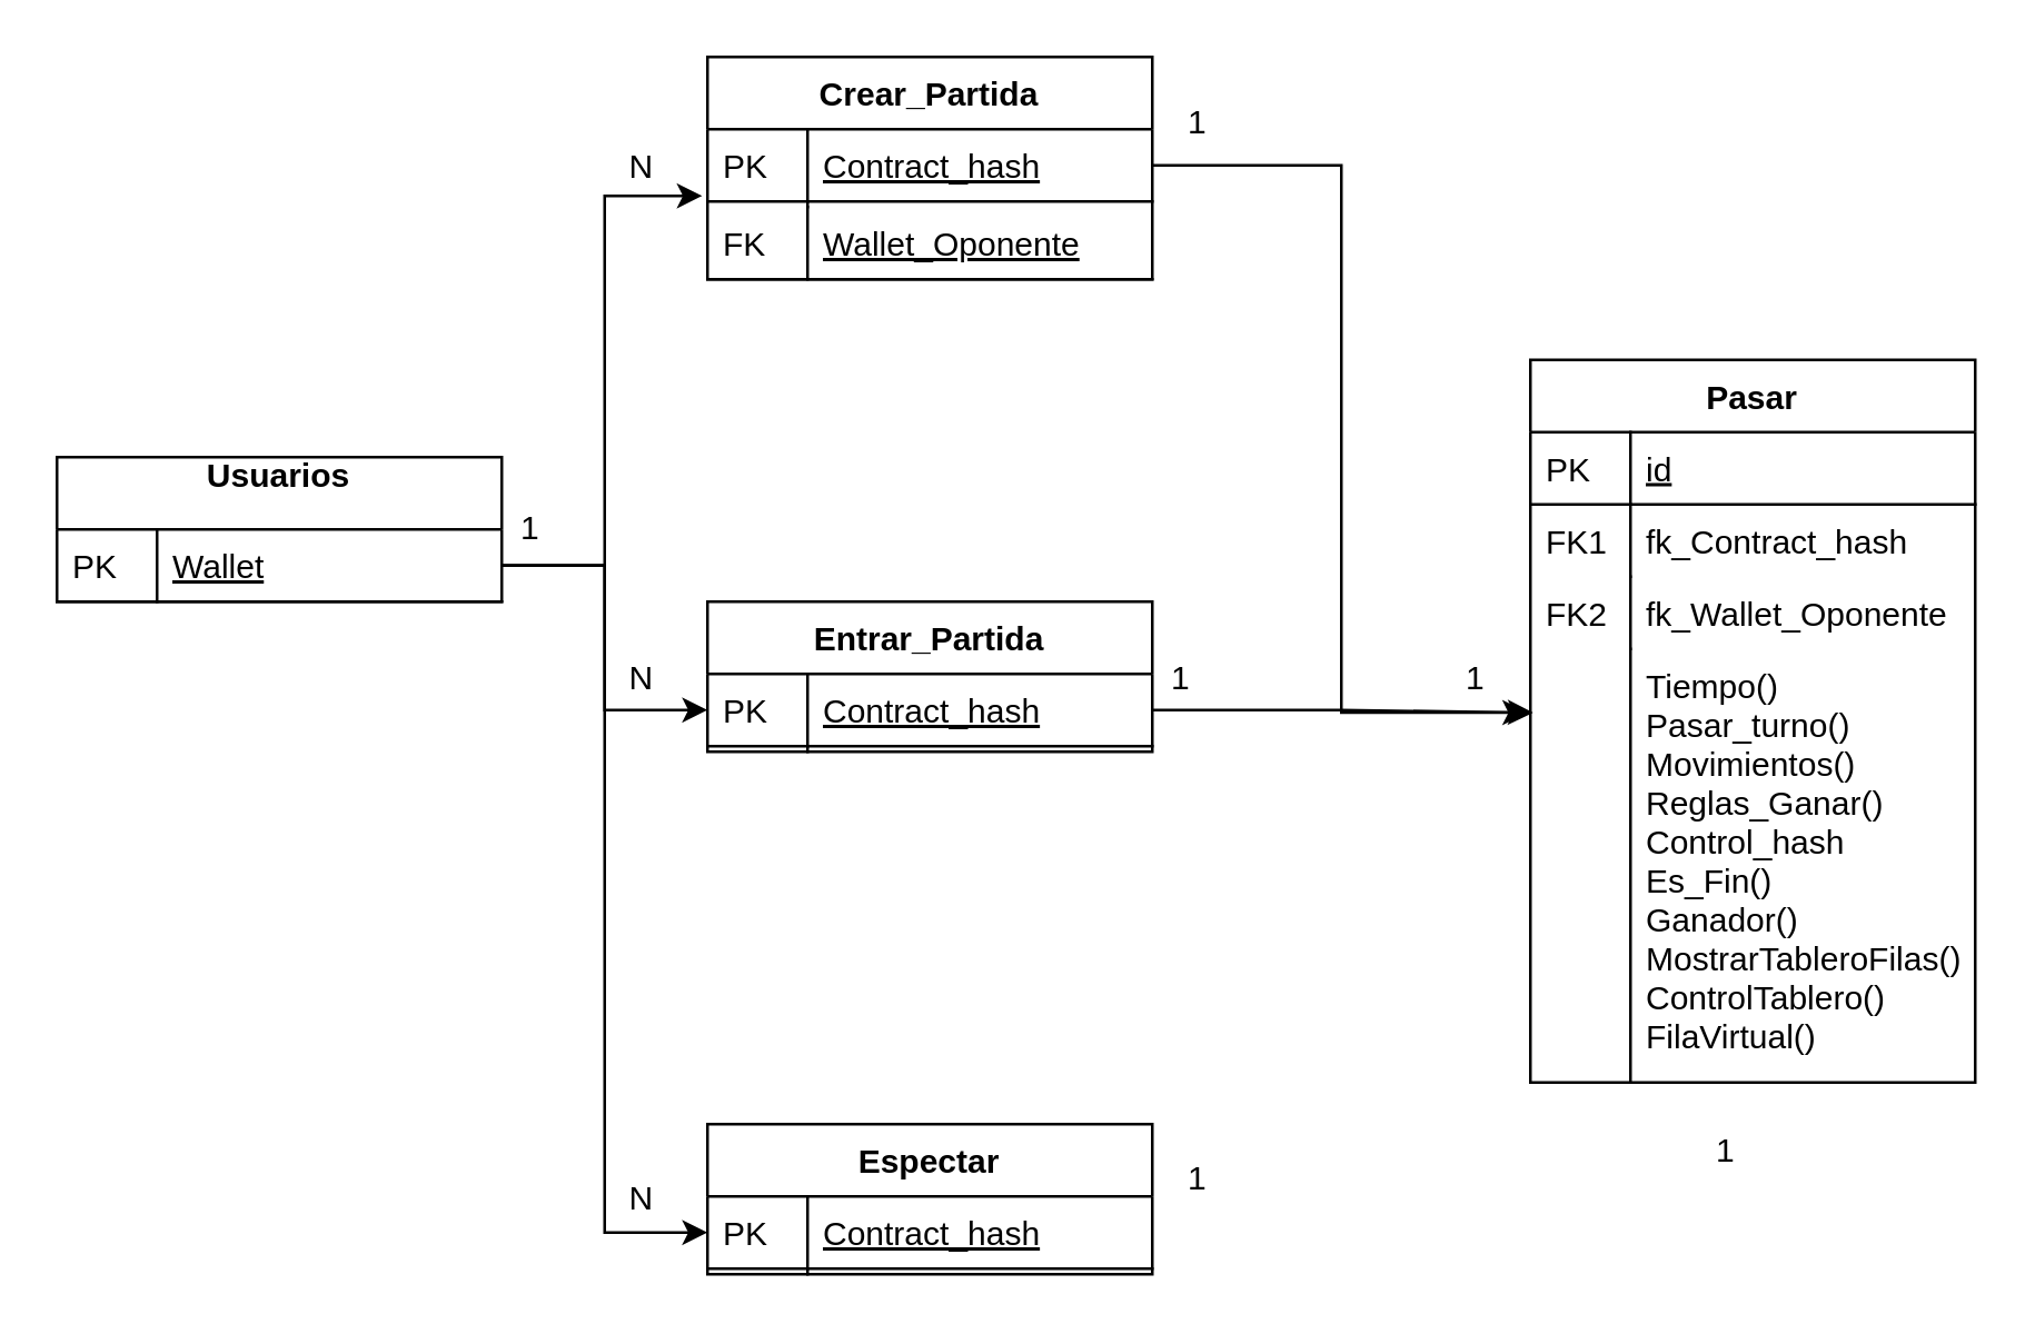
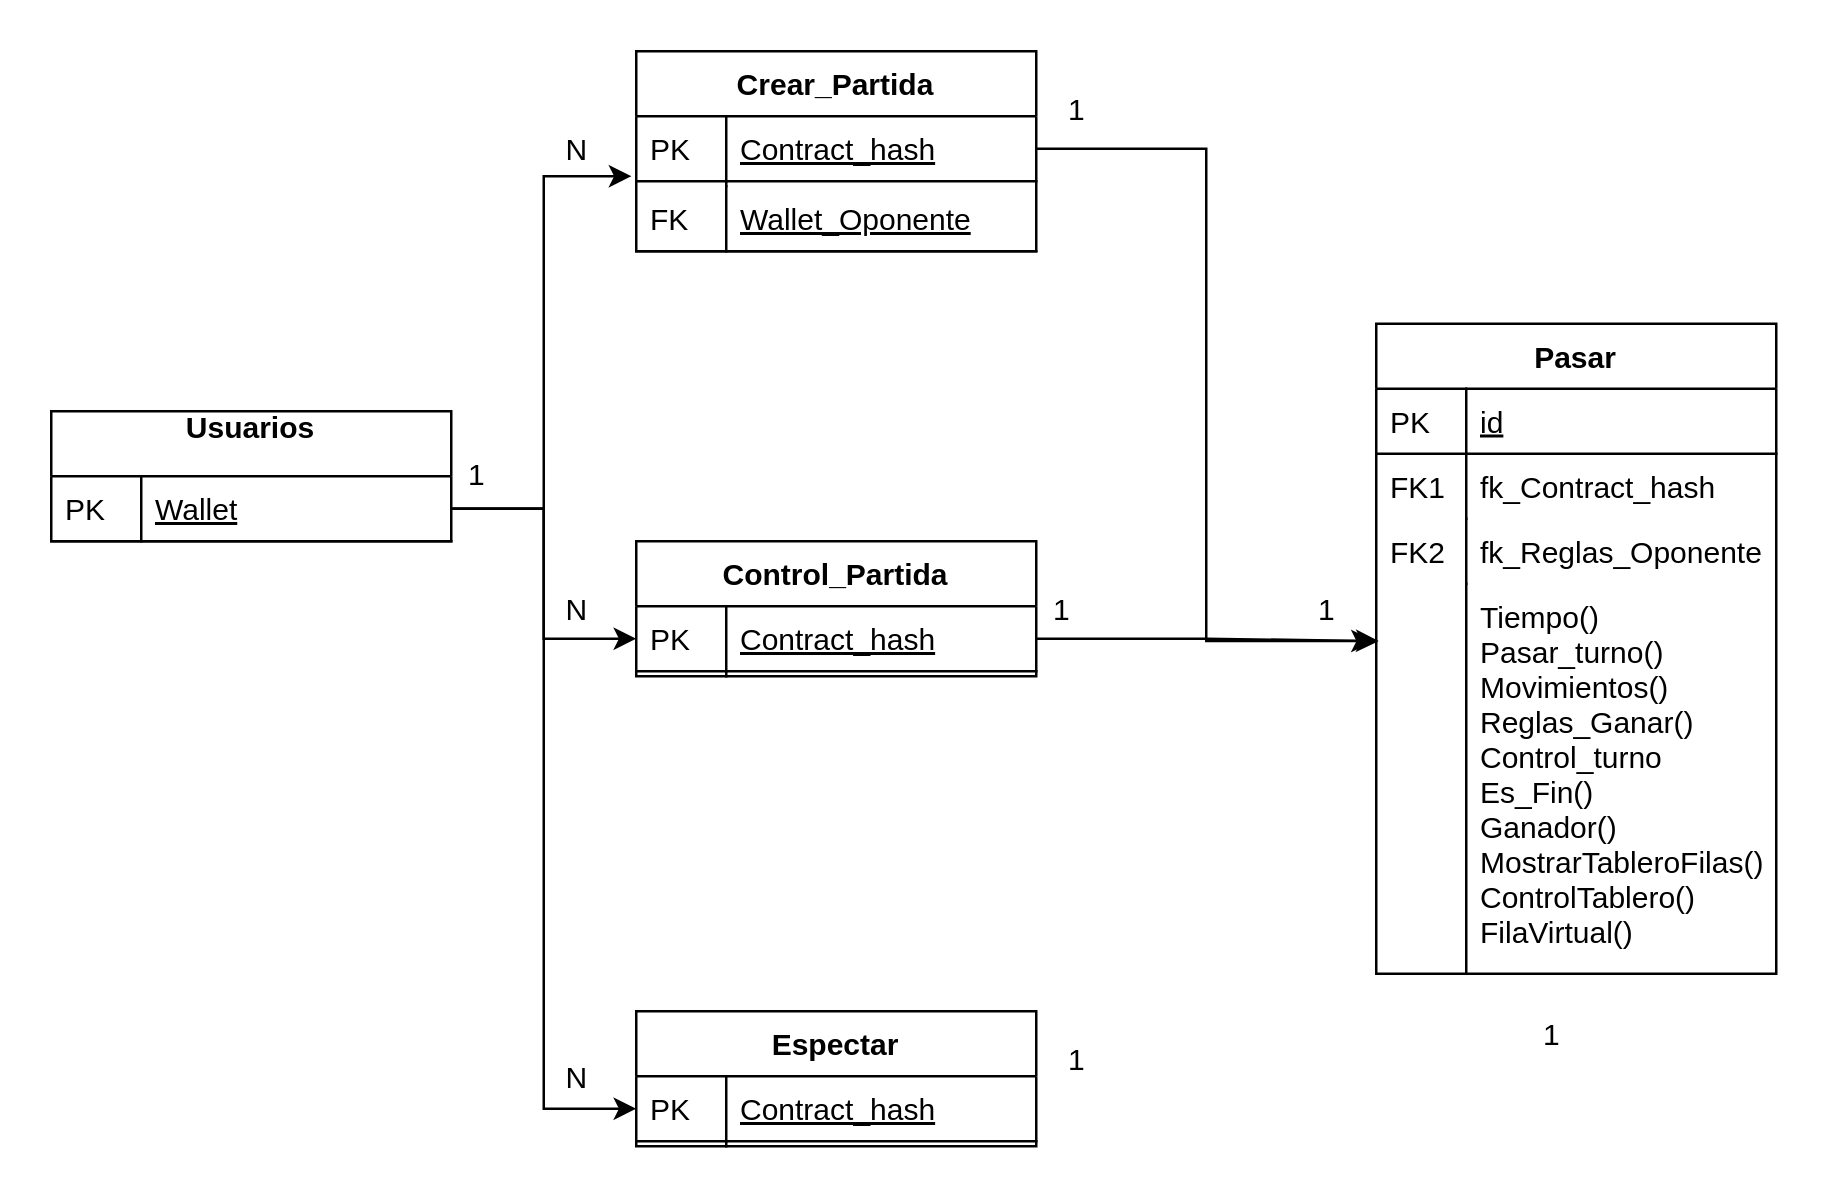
  <mxCell id="0" />
  <mxCell id="1" parent="0" />
  <mxCell id="2" value="Crear_Partida" style="swimlane;fontStyle=1;childLayout=stackLayout;horizontal=1;startSize=26;horizontalStack=0;resizeParent=1;resizeLast=0;collapsible=1;marginBottom=0;rounded=0;shadow=0;strokeWidth=1;" parent="1" vertex="1"><mxGeometry x="254" width="160" height="80" as="geometry" y="20"><mxRectangle x="20" y="80" width="160" height="26" as="alternateBounds" /></mxGeometry></mxCell>
  <mxCell id="3" value="Contract_hash&#10;" style="shape=partialRectangle;top=0;left=0;right=0;bottom=1;align=left;verticalAlign=top;fillColor=none;spacingLeft=40;spacingRight=4;overflow=hidden;rotatable=0;points=[[0,0.5],[1,0.5]];portConstraint=eastwest;dropTarget=0;rounded=0;shadow=0;strokeWidth=1;fontStyle=4" parent="2" vertex="1"><mxGeometry y="26" width="160" height="26" as="geometry" /></mxCell>
  <mxCell id="4" value="PK" style="shape=partialRectangle;top=0;left=0;bottom=0;fillColor=none;align=left;verticalAlign=top;spacingLeft=4;spacingRight=4;overflow=hidden;rotatable=0;points=[];portConstraint=eastwest;part=1;" parent="3" vertex="1" connectable="0"><mxGeometry width="36" height="26" as="geometry" /></mxCell>
  <mxCell id="5" value="" style="shape=partialRectangle;top=0;left=0;right=0;bottom=0;align=left;verticalAlign=top;fillColor=none;spacingLeft=40;spacingRight=4;overflow=hidden;rotatable=0;points=[[0,0.5],[1,0.5]];portConstraint=eastwest;dropTarget=0;rounded=0;shadow=0;strokeWidth=1;" parent="2" vertex="1"><mxGeometry y="52" width="160" height="2" as="geometry" /></mxCell>
  <mxCell id="6" value="" style="shape=partialRectangle;top=0;left=0;bottom=0;fillColor=none;align=left;verticalAlign=top;spacingLeft=4;spacingRight=4;overflow=hidden;rotatable=0;points=[];portConstraint=eastwest;part=1;" parent="5" vertex="1" connectable="0"><mxGeometry width="36" height="2.0" as="geometry" /></mxCell>
  <mxCell id="7" value="Wallet_Oponente" style="shape=partialRectangle;top=0;left=0;right=0;bottom=1;align=left;verticalAlign=top;fillColor=none;spacingLeft=40;spacingRight=4;overflow=hidden;rotatable=0;points=[[0,0.5],[1,0.5]];portConstraint=eastwest;dropTarget=0;rounded=0;shadow=0;strokeWidth=1;fontStyle=4" vertex="1" parent="2"><mxGeometry y="54" width="160" height="26" as="geometry" /></mxCell>
  <mxCell id="8" value="FK" style="shape=partialRectangle;top=0;left=0;bottom=0;fillColor=none;align=left;verticalAlign=top;spacingLeft=4;spacingRight=4;overflow=hidden;rotatable=0;points=[];portConstraint=eastwest;part=1;" vertex="1" connectable="0" parent="7"><mxGeometry width="36" height="26" as="geometry" /></mxCell>
  <mxCell id="9" value="Usuarios&#10;" style="swimlane;fontStyle=1;childLayout=stackLayout;horizontal=1;startSize=26;horizontalStack=0;resizeParent=1;resizeLast=0;collapsible=1;marginBottom=0;rounded=0;shadow=0;strokeWidth=1;points=[[0,0,0,0,0],[0,0.25,0,0,0],[0,0.5,0,0,0],[0,0.75,0,0,0],[0,1,0,0,0],[0.25,0,0,0,0],[0.25,1,0,0,0],[0.5,0,0,0,0],[0.5,1,0,0,0],[0.75,0,0,0,0],[0.75,1,0,0,0],[1,0,0,0,0],[1,0.25,0,0,0],[1,0.5,0,0,0],[1,0.75,0,0,0],[1,1,0,0,0]];" parent="1" vertex="1"><mxGeometry y="164" width="160" height="52" as="geometry" x="20"><mxRectangle x="260" y="80" width="160" height="26" as="alternateBounds" /></mxGeometry></mxCell>
  <mxCell id="10" value="Wallet" style="shape=partialRectangle;top=0;left=0;right=0;bottom=1;align=left;verticalAlign=top;fillColor=none;spacingLeft=40;spacingRight=4;overflow=hidden;rotatable=0;points=[[0,0.5],[1,0.5]];portConstraint=eastwest;dropTarget=0;rounded=0;shadow=0;strokeWidth=1;fontStyle=4" parent="9" vertex="1"><mxGeometry y="26" width="160" height="26" as="geometry" /></mxCell>
  <mxCell id="11" value="PK" style="shape=partialRectangle;top=0;left=0;bottom=0;fillColor=none;align=left;verticalAlign=top;spacingLeft=4;spacingRight=4;overflow=hidden;rotatable=0;points=[];portConstraint=eastwest;part=1;" parent="10" vertex="1" connectable="0"><mxGeometry width="36" height="26" as="geometry" /></mxCell>
  <mxCell id="12" value="Pasar" style="swimlane;fontStyle=1;childLayout=stackLayout;horizontal=1;startSize=26;horizontalStack=0;resizeParent=1;resizeLast=0;collapsible=1;marginBottom=0;rounded=0;shadow=0;strokeWidth=1;" parent="1" vertex="1"><mxGeometry x="550" y="129" width="160" height="260" as="geometry"><mxRectangle x="260" y="270" width="160" height="26" as="alternateBounds" /></mxGeometry></mxCell>
  <mxCell id="13" value="id" style="shape=partialRectangle;top=0;left=0;right=0;bottom=1;align=left;verticalAlign=top;fillColor=none;spacingLeft=40;spacingRight=4;overflow=hidden;rotatable=0;points=[[0,0.5],[1,0.5]];portConstraint=eastwest;dropTarget=0;rounded=0;shadow=0;strokeWidth=1;fontStyle=4" parent="12" vertex="1"><mxGeometry y="26" width="160" height="26" as="geometry" /></mxCell>
  <mxCell id="14" value="PK" style="shape=partialRectangle;top=0;left=0;bottom=0;fillColor=none;align=left;verticalAlign=top;spacingLeft=4;spacingRight=4;overflow=hidden;rotatable=0;points=[];portConstraint=eastwest;part=1;" parent="13" vertex="1" connectable="0"><mxGeometry width="36" height="26" as="geometry" /></mxCell>
  <mxCell id="15" value="fk_Contract_hash" style="shape=partialRectangle;top=0;left=0;right=0;bottom=0;align=left;verticalAlign=top;fillColor=none;spacingLeft=40;spacingRight=4;overflow=hidden;rotatable=0;points=[[0,0.5],[1,0.5]];portConstraint=eastwest;dropTarget=0;rounded=0;shadow=0;strokeWidth=1;" parent="12" vertex="1"><mxGeometry y="52" width="160" height="26" as="geometry" /></mxCell>
  <mxCell id="16" value="FK1" style="shape=partialRectangle;top=0;left=0;bottom=0;fillColor=none;align=left;verticalAlign=top;spacingLeft=4;spacingRight=4;overflow=hidden;rotatable=0;points=[];portConstraint=eastwest;part=1;" parent="15" vertex="1" connectable="0"><mxGeometry width="36" height="26" as="geometry" /></mxCell>
- <mxCell id="17" value="fk_Wallet_Oponente" style="shape=partialRectangle;top=0;left=0;right=0;bottom=0;align=left;verticalAlign=top;fillColor=none;spacingLeft=40;spacingRight=4;overflow=hidden;rotatable=0;points=[[0,0.5],[1,0.5]];portConstraint=eastwest;dropTarget=0;rounded=0;shadow=0;strokeWidth=1;" vertex="1" parent="12"><mxGeometry y="78" width="160" height="26" as="geometry" /></mxCell>
+ <mxCell id="17" value="fk_Reglas_Oponente" style="shape=partialRectangle;top=0;left=0;right=0;bottom=0;align=left;verticalAlign=top;fillColor=none;spacingLeft=40;spacingRight=4;overflow=hidden;rotatable=0;points=[[0,0.5],[1,0.5]];portConstraint=eastwest;dropTarget=0;rounded=0;shadow=0;strokeWidth=1;" vertex="1" parent="12"><mxGeometry y="78" width="160" height="26" as="geometry" /></mxCell>
  <mxCell id="18" value="FK2" style="shape=partialRectangle;top=0;left=0;bottom=0;fillColor=none;align=left;verticalAlign=top;spacingLeft=4;spacingRight=4;overflow=hidden;rotatable=0;points=[];portConstraint=eastwest;part=1;" vertex="1" connectable="0" parent="17"><mxGeometry width="36" height="26" as="geometry" /></mxCell>
- <mxCell id="19" value="Tiempo()&#10;Pasar_turno()&#10;Movimientos()&#10;Reglas_Ganar()&#10;Control_hash&#10;Es_Fin()&#10;Ganador()&#10;MostrarTableroFilas()&#10;ControlTablero()&#10;FilaVirtual()" style="shape=partialRectangle;top=0;left=0;right=0;bottom=0;align=left;verticalAlign=top;fillColor=none;spacingLeft=40;spacingRight=4;overflow=hidden;rotatable=0;points=[[0,0.5],[1,0.5]];portConstraint=eastwest;dropTarget=0;rounded=0;shadow=0;strokeWidth=1;" parent="12" vertex="1"><mxGeometry y="104" width="160" height="156" as="geometry" /></mxCell>
+ <mxCell id="19" value="Tiempo()&#10;Pasar_turno()&#10;Movimientos()&#10;Reglas_Ganar()&#10;Control_turno&#10;Es_Fin()&#10;Ganador()&#10;MostrarTableroFilas()&#10;ControlTablero()&#10;FilaVirtual()" style="shape=partialRectangle;top=0;left=0;right=0;bottom=0;align=left;verticalAlign=top;fillColor=none;spacingLeft=40;spacingRight=4;overflow=hidden;rotatable=0;points=[[0,0.5],[1,0.5]];portConstraint=eastwest;dropTarget=0;rounded=0;shadow=0;strokeWidth=1;" parent="12" vertex="1"><mxGeometry y="104" width="160" height="156" as="geometry" /></mxCell>
  <mxCell id="20" value="" style="shape=partialRectangle;top=0;left=0;bottom=0;fillColor=none;align=left;verticalAlign=top;spacingLeft=4;spacingRight=4;overflow=hidden;rotatable=0;points=[];portConstraint=eastwest;part=1;" parent="19" vertex="1" connectable="0"><mxGeometry width="36" height="156" as="geometry" /></mxCell>
- <mxCell id="21" value="Entrar_Partida" style="swimlane;fontStyle=1;childLayout=stackLayout;horizontal=1;startSize=26;horizontalStack=0;resizeParent=1;resizeLast=0;collapsible=1;marginBottom=0;rounded=0;shadow=0;strokeWidth=1;" vertex="1" parent="1"><mxGeometry x="254" y="216" width="160" height="54" as="geometry"><mxRectangle x="20" y="80" width="160" height="26" as="alternateBounds" /></mxGeometry></mxCell>
+ <mxCell id="21" value="Control_Partida" style="swimlane;fontStyle=1;childLayout=stackLayout;horizontal=1;startSize=26;horizontalStack=0;resizeParent=1;resizeLast=0;collapsible=1;marginBottom=0;rounded=0;shadow=0;strokeWidth=1;" vertex="1" parent="1"><mxGeometry x="254" y="216" width="160" height="54" as="geometry"><mxRectangle x="20" y="80" width="160" height="26" as="alternateBounds" /></mxGeometry></mxCell>
  <mxCell id="22" value="Contract_hash&#10;" style="shape=partialRectangle;top=0;left=0;right=0;bottom=1;align=left;verticalAlign=top;fillColor=none;spacingLeft=40;spacingRight=4;overflow=hidden;rotatable=0;points=[[0,0.5],[1,0.5]];portConstraint=eastwest;dropTarget=0;rounded=0;shadow=0;strokeWidth=1;fontStyle=4" vertex="1" parent="21"><mxGeometry y="26" width="160" height="26" as="geometry" /></mxCell>
  <mxCell id="23" value="PK" style="shape=partialRectangle;top=0;left=0;bottom=0;fillColor=none;align=left;verticalAlign=top;spacingLeft=4;spacingRight=4;overflow=hidden;rotatable=0;points=[];portConstraint=eastwest;part=1;" vertex="1" connectable="0" parent="22"><mxGeometry width="36" height="26" as="geometry" /></mxCell>
  <mxCell id="24" value="" style="shape=partialRectangle;top=0;left=0;right=0;bottom=0;align=left;verticalAlign=top;fillColor=none;spacingLeft=40;spacingRight=4;overflow=hidden;rotatable=0;points=[[0,0.5],[1,0.5]];portConstraint=eastwest;dropTarget=0;rounded=0;shadow=0;strokeWidth=1;" vertex="1" parent="21"><mxGeometry y="52" width="160" height="2" as="geometry" /></mxCell>
  <mxCell id="25" value="" style="shape=partialRectangle;top=0;left=0;bottom=0;fillColor=none;align=left;verticalAlign=top;spacingLeft=4;spacingRight=4;overflow=hidden;rotatable=0;points=[];portConstraint=eastwest;part=1;" vertex="1" connectable="0" parent="24"><mxGeometry width="36" height="2.0" as="geometry" /></mxCell>
  <mxCell id="26" style="edgeStyle=orthogonalEdgeStyle;rounded=0;orthogonalLoop=1;jettySize=auto;html=1;exitX=1;exitY=0.5;exitDx=0;exitDy=0;entryX=-0.012;entryY=0.923;entryDx=0;entryDy=0;entryPerimeter=0;" edge="1" parent="1" source="10" target="3"><mxGeometry relative="1" as="geometry" /></mxCell>
  <mxCell id="27" value="1" style="text;html=1;resizable=0;autosize=1;align=center;verticalAlign=middle;points=[];fillColor=none;strokeColor=none;rounded=0;" vertex="1" parent="1"><mxGeometry x="180" y="180" width="20" height="20" as="geometry" /></mxCell>
  <mxCell id="28" value="N" style="text;html=1;resizable=0;autosize=1;align=center;verticalAlign=middle;points=[];fillColor=none;strokeColor=none;rounded=0;" vertex="1" parent="1"><mxGeometry x="220" y="50" width="20" height="20" as="geometry" /></mxCell>
  <mxCell id="29" value="N" style="text;html=1;resizable=0;autosize=1;align=center;verticalAlign=middle;points=[];fillColor=none;strokeColor=none;rounded=0;" vertex="1" parent="1"><mxGeometry x="220" y="234" width="20" height="20" as="geometry" /></mxCell>
  <mxCell id="30" value="Espectar" style="swimlane;fontStyle=1;childLayout=stackLayout;horizontal=1;startSize=26;horizontalStack=0;resizeParent=1;resizeLast=0;collapsible=1;marginBottom=0;rounded=0;shadow=0;strokeWidth=1;" vertex="1" parent="1"><mxGeometry x="254" y="404" width="160" height="54" as="geometry"><mxRectangle x="20" y="80" width="160" height="26" as="alternateBounds" /></mxGeometry></mxCell>
  <mxCell id="31" value="Contract_hash&#10;" style="shape=partialRectangle;top=0;left=0;right=0;bottom=1;align=left;verticalAlign=top;fillColor=none;spacingLeft=40;spacingRight=4;overflow=hidden;rotatable=0;points=[[0,0.5],[1,0.5]];portConstraint=eastwest;dropTarget=0;rounded=0;shadow=0;strokeWidth=1;fontStyle=4" vertex="1" parent="30"><mxGeometry y="26" width="160" height="26" as="geometry" /></mxCell>
  <mxCell id="32" value="PK" style="shape=partialRectangle;top=0;left=0;bottom=0;fillColor=none;align=left;verticalAlign=top;spacingLeft=4;spacingRight=4;overflow=hidden;rotatable=0;points=[];portConstraint=eastwest;part=1;" vertex="1" connectable="0" parent="31"><mxGeometry width="36" height="26" as="geometry" /></mxCell>
  <mxCell id="33" value="" style="shape=partialRectangle;top=0;left=0;right=0;bottom=0;align=left;verticalAlign=top;fillColor=none;spacingLeft=40;spacingRight=4;overflow=hidden;rotatable=0;points=[[0,0.5],[1,0.5]];portConstraint=eastwest;dropTarget=0;rounded=0;shadow=0;strokeWidth=1;" vertex="1" parent="30"><mxGeometry y="52" width="160" height="2" as="geometry" /></mxCell>
  <mxCell id="34" value="" style="shape=partialRectangle;top=0;left=0;bottom=0;fillColor=none;align=left;verticalAlign=top;spacingLeft=4;spacingRight=4;overflow=hidden;rotatable=0;points=[];portConstraint=eastwest;part=1;" vertex="1" connectable="0" parent="33"><mxGeometry width="36" height="2.0" as="geometry" /></mxCell>
  <mxCell id="35" style="edgeStyle=orthogonalEdgeStyle;rounded=0;orthogonalLoop=1;jettySize=auto;html=1;exitX=1;exitY=0.5;exitDx=0;exitDy=0;" edge="1" parent="1" source="10" target="31"><mxGeometry relative="1" as="geometry" /></mxCell>
  <mxCell id="36" value="N" style="text;html=1;resizable=0;autosize=1;align=center;verticalAlign=middle;points=[];fillColor=none;strokeColor=none;rounded=0;" vertex="1" parent="1"><mxGeometry x="220" y="421" width="20" height="20" as="geometry" /></mxCell>
  <mxCell id="37" style="edgeStyle=orthogonalEdgeStyle;rounded=0;orthogonalLoop=1;jettySize=auto;html=1;entryX=0;entryY=0.5;entryDx=0;entryDy=0;" edge="1" parent="1" source="10" target="22"><mxGeometry relative="1" as="geometry" /></mxCell>
  <mxCell id="38" style="edgeStyle=orthogonalEdgeStyle;rounded=0;orthogonalLoop=1;jettySize=auto;html=1;entryX=0.006;entryY=0.147;entryDx=0;entryDy=0;entryPerimeter=0;" edge="1" parent="1" source="22" target="19"><mxGeometry relative="1" as="geometry" /></mxCell>
  <mxCell id="39" style="edgeStyle=orthogonalEdgeStyle;rounded=0;orthogonalLoop=1;jettySize=auto;html=1;entryX=-0.006;entryY=0.147;entryDx=0;entryDy=0;entryPerimeter=0;" edge="1" parent="1" source="3" target="19"><mxGeometry relative="1" as="geometry" /></mxCell>
  <mxCell id="40" value="1" style="text;html=1;resizable=0;autosize=1;align=center;verticalAlign=middle;points=[];fillColor=none;strokeColor=none;rounded=0;" vertex="1" parent="1"><mxGeometry x="414" y="234" width="20" height="20" as="geometry" /></mxCell>
  <mxCell id="41" value="1" style="text;html=1;resizable=0;autosize=1;align=center;verticalAlign=middle;points=[];fillColor=none;strokeColor=none;rounded=0;" vertex="1" parent="1"><mxGeometry x="520" y="234" width="20" height="20" as="geometry" /></mxCell>
  <mxCell id="42" value="1" style="text;html=1;resizable=0;autosize=1;align=center;verticalAlign=middle;points=[];fillColor=none;strokeColor=none;rounded=0;" vertex="1" parent="1"><mxGeometry x="420" y="34" width="20" height="20" as="geometry" /></mxCell>
  <mxCell id="43" value="1" style="text;html=1;resizable=0;autosize=1;align=center;verticalAlign=middle;points=[];fillColor=none;strokeColor=none;rounded=0;" vertex="1" parent="1"><mxGeometry x="420" y="414" width="20" height="20" as="geometry" /></mxCell>
  <mxCell id="44" value="1" style="text;html=1;resizable=0;autosize=1;align=center;verticalAlign=middle;points=[];fillColor=none;strokeColor=none;rounded=0;" vertex="1" parent="1"><mxGeometry x="610" y="404" width="20" height="20" as="geometry" /></mxCell>
